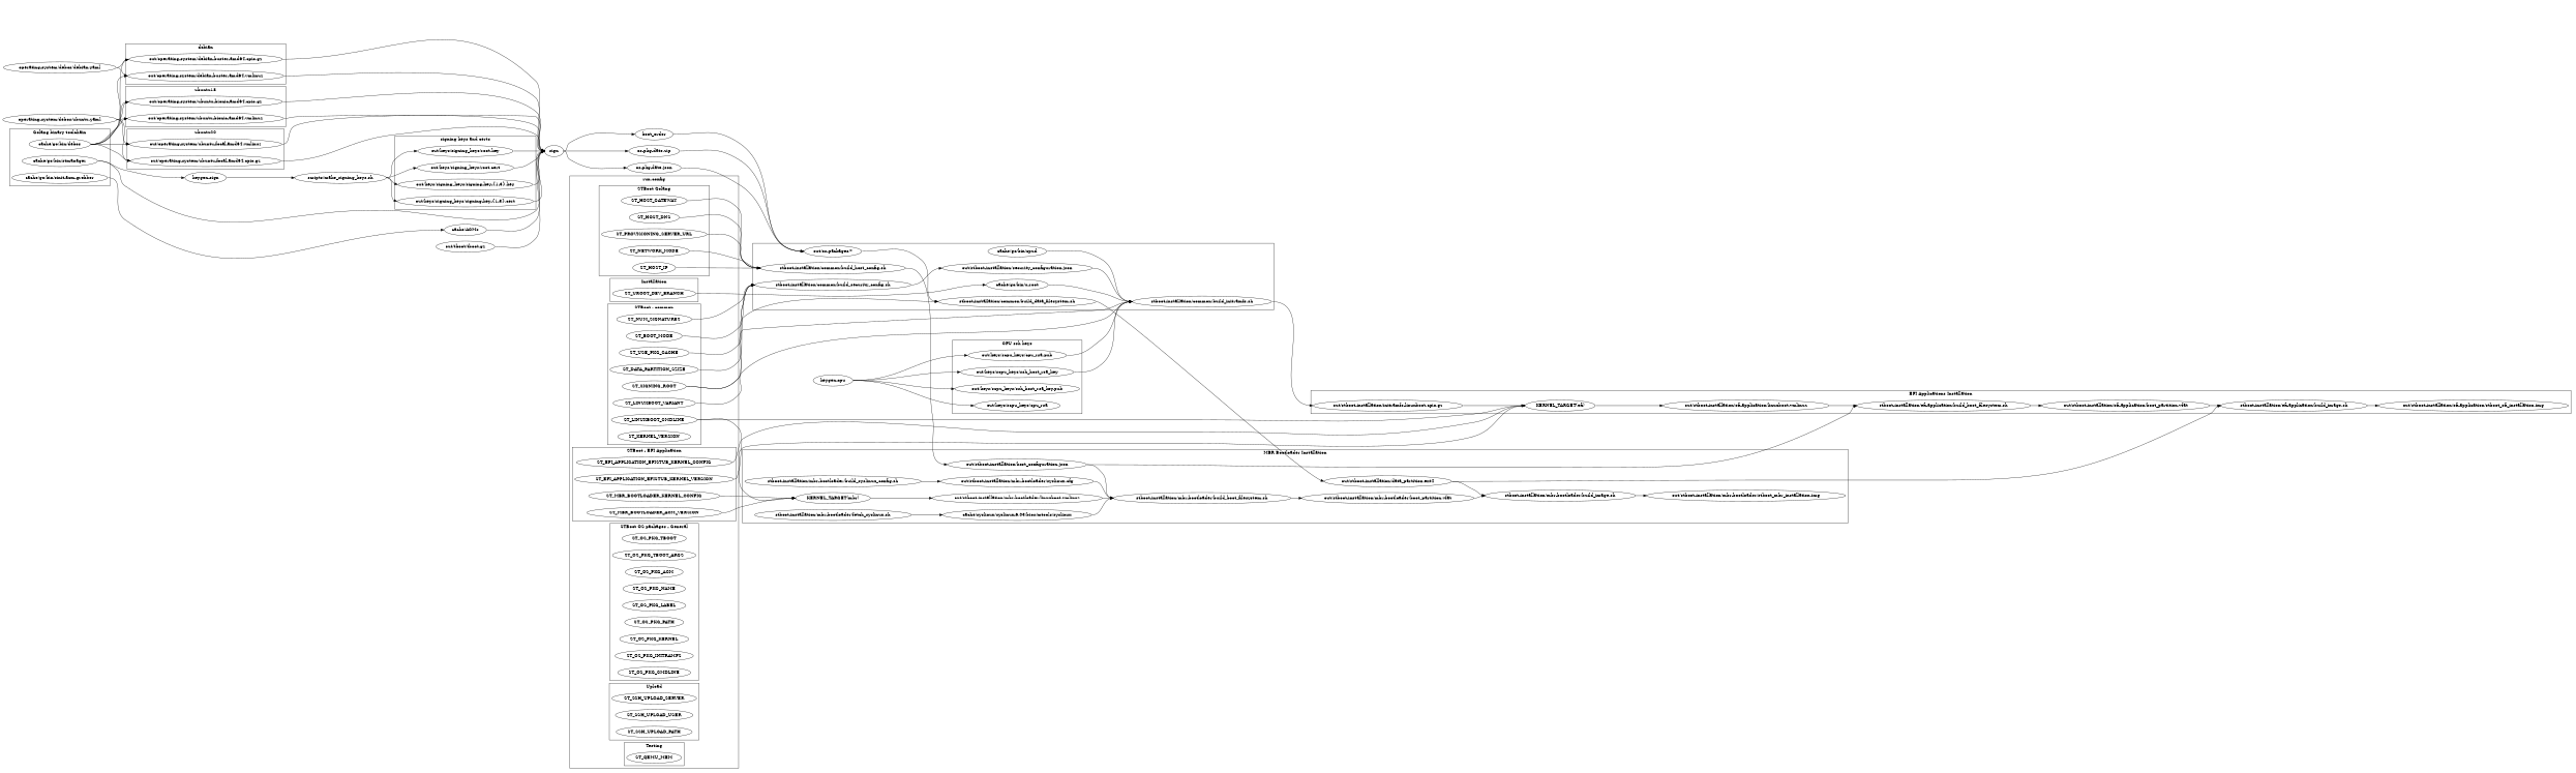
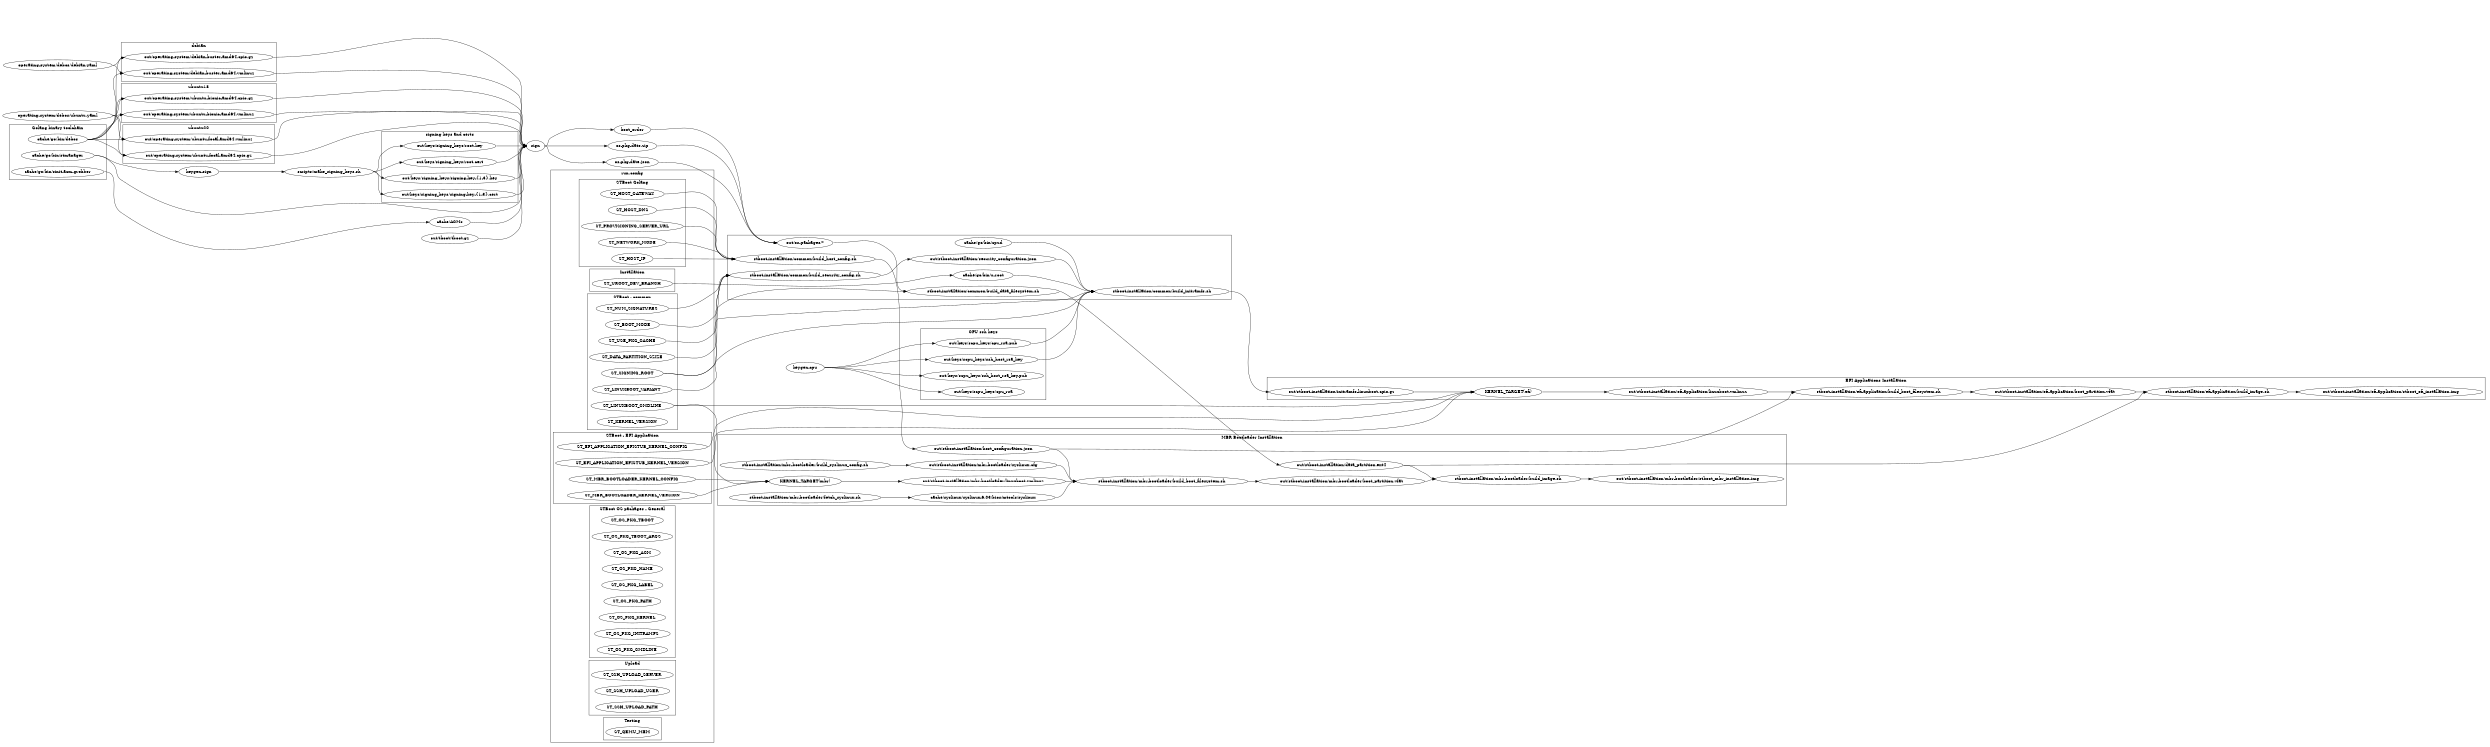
  digraph {
    rankdir=LR
    edge [headport=w tailport=e]
    n1 [label="out/operating-system/debian-buster-amd64.vmlinuz"]
    n2 [label="out/operating-system/debian-buster-amd64.cpio.gz"]
    n3 [label="out/operating-system/ubuntu-bionic-amd64.vmlinuz"]
    n4 [label="out/operating-system/ubuntu-bionic-amd64.cpio.gz"]
    n5 [label="out/operating-system/ubuntu-focal-amd64.vmlinuz"]
    n6 [label="out/operating-system/ubuntu-focal-amd64.cpio.gz"]
    ST_UROOT_DEV_BRANCH
    ST_PROVISIONING_SERVER_URL
    ST_NETWORK_MODE
    ST_HOST_IP
    ST_HOST_GATEWAY
    ST_HOST_DNS
    ST_LINUXBOOT_CMDLINE
    ST_DATA_PARTITION_SZIZE
    ST_LINUXBOOT_VARIANT
    ST_SIGNING_ROOT
    ST_NUM_SIGNATURES
    ST_BOOT_MODE
    ST_USE_PKG_CACHE
    ST_KERNEL_VERSION
    ST_MBR_BOOTLOADER_KERNEL_CONFIG
-   ST_MBR_BOOTLOADER_KERNEL_VERSION [label=ST_MBR_BOOTLOADER_ACM_VERSION]
+   ST_MBR_BOOTLOADER_KERNEL_VERSION
    ST_EFI_APPLICATION_EFISTUB_KERNEL_VERSION
    ST_EFI_APPLICATION_EFISTUB_KERNEL_CONFIG
    ST_OS_PKG_TBOOT
    ST_OS_PKG_TBOOT_ARGS
    ST_OS_PKG_ACM
    ST_OS_PKG_NAME
    ST_OS_PKG_LABEL
    n30 [label=ST_OS_PKG_PATH]
    ST_OS_PKG_KERNEL
    ST_OS_PKG_INITRAMFS
    ST_OS_PKG_CMDLINE
    ST_SSH_UPLOAD_SERVER
    ST_SSH_UPLOAD_USER
    ST_SSH_UPLOAD_PATH
    ST_QEMU_MEM
    n38 [label="out/keys/signing_keys/root.key"]
    n39 [label="out/keys/signing_keys/root.cert"]
    n40 [label="out/keys/signing_keys/signing-key-{1-3}.key"]
    n41 [label="out/keys/signing_keys/signing-key-{1-3}.cert"]
    n42 [label="out/keys/scpu_keys/cpu_rsa"]
    n43 [label="out/keys/scpu_keys/cpu_rsa.pub"]
    n44 [label="out/keys/scpu_keys/ssh_host_rsa_key"]
    n45 [label="out/keys/scpu_keys/ssh_host_rsa_key.pub"]
    n46 [label="out/stboot-installation/mbr-bootloader/stboot_mbr_installation.img"]
    n47 [label="out/stboot-installation/mbr-bootloader/boot_partition.vfat"]
    n48 [label="stboot-installation/mbr-bootloader/build_image.sh"]
    n49 [label="out/stboot-installation/mbr-bootloader/linuxboot.vmlinuz"]
    n50 [label="stboot-installation/mbr-bootloader/build_boot_filesystem.sh"]
    n51 [label="cache/syslinux/syslinux-6.03/bios/mtools/syslinux"]
    n52 [label="out/stboot-installation/mbr-bootloader/syslinux.cfg"]
    n53 [label="out/stboot-installation/data_partition.ext4"]
    n54 [label="out/stboot-installation/host_configuration.json"]
    n55 [label="stboot-installation/mbr-bootloader/fetch_syslinux.sh"]
    n56 [label="stboot-installation/mbr-bootloader/build_syslinux_config.sh"]
    "KERNEL_TARGET(mbr)"
    n58 [label="out/stboot-installation/efi-application/stboot_efi_installation.img"]
    n59 [label="out/stboot-installation/efi-application/boot_partition.vfat"]
    n60 [label="stboot-installation/efi-application/build_image.sh"]
    n61 [label="out/stboot-installation/efi-application/linuxboot.vmlinuz"]
    n62 [label="stboot-installation/efi-application/build_boot_filesystem.sh"]
    n63 [label="out/stboot-installation/initramfs-linuxboot.cpio.gz"]
    "KERNEL_TARGET(efi)"
    n65 [label="out/stboot-installation/security_configuration.json"]
    n66 [label="stboot-installation/common/build_initramfs.sh"]
    n67 [label="out/os-packages/*"]
    n68 [label="stboot-installation/common/build_data_filesystem.sh"]
    n69 [label="cache/go/bin/u-root"]
    n70 [label="cache/go/bin/cpud"]
    n71 [label="stboot-installation/common/build_host_config.sh"]
    n72 [label="stboot-installation/common/build_security_config.sh"]
    n73 [label="cache/go/bin/debos"]
    n74 [label="cache/go/bin/stmanager"]
    n75 [label="cache/go/bin/sinit-acm-grebber"]
    n76 [label=sign]
    n77 [label="keygen-sign"]
    n78 [label="cache/ACMs"]
    n79 [label="out/tboot/tboot.gz"]
    boot_order
    n81 [label="os-pkg-date.zip"]
    n82 [label="os-pkg-date.json"]
    n83 [label="operating-system/debos/debian.yaml"]
    n84 [label="operating-system/debos/ubuntu.yaml"]
    n85 [label="scripts/make_signing_keys.sh"]
    n86 [label="keygen-cpu"]
    subgraph cluster_1 {
      label=debian
      n1
      n2
    }
    subgraph cluster_2 {
      label=ubuntu18
      n3
      n4
    }
    subgraph cluster_3 {
      label=ubuntu20
      n5
      n6
    }
    subgraph cluster_4 {
      label="run.config"
      subgraph cluster_5 {
        label=Installation
        ST_UROOT_DEV_BRANCH
      }
      subgraph cluster_6 {
        label="STBoot Golang"
        ST_PROVISIONING_SERVER_URL
        ST_NETWORK_MODE
        ST_HOST_IP
        ST_HOST_GATEWAY
        ST_HOST_DNS
      }
      subgraph cluster_7 {
        label="STBoot - common"
        ST_LINUXBOOT_CMDLINE
        ST_DATA_PARTITION_SZIZE
        ST_LINUXBOOT_VARIANT
        ST_SIGNING_ROOT
        ST_NUM_SIGNATURES
        ST_BOOT_MODE
        ST_USE_PKG_CACHE
        ST_KERNEL_VERSION
      }
      subgraph cluster_8 {
        label="STBoot - EFI Application"
        ST_MBR_BOOTLOADER_KERNEL_CONFIG
        ST_MBR_BOOTLOADER_KERNEL_VERSION
        ST_EFI_APPLICATION_EFISTUB_KERNEL_VERSION
        ST_EFI_APPLICATION_EFISTUB_KERNEL_CONFIG
      }
      subgraph cluster_9 {
        label="STBoot OS packages - General"
        ST_OS_PKG_TBOOT
        ST_OS_PKG_TBOOT_ARGS
        ST_OS_PKG_ACM
        ST_OS_PKG_NAME
        ST_OS_PKG_LABEL
        n30
        ST_OS_PKG_KERNEL
        ST_OS_PKG_INITRAMFS
        ST_OS_PKG_CMDLINE
      }
      subgraph cluster_10 {
        label=Upload
        ST_SSH_UPLOAD_SERVER
        ST_SSH_UPLOAD_USER
        ST_SSH_UPLOAD_PATH
      }
      subgraph cluster_11 {
        label=Testing
        ST_QEMU_MEM
      }
    }
    subgraph cluster_12 {
      label="signing keys and certs"
      n38
      n39
      n40
      n41
    }
    subgraph cluster_13 {
      label="CPU ssh keys"
      n42
      n43
      n44
      n45
    }
    subgraph cluster_14 {
      label="MBR Bootloader Installation"
      n46
      n47
      n48
      n49
      n50
      n51
      n52
      n53
      n54
      n55
      n56
      "KERNEL_TARGET(mbr)"
    }
    subgraph cluster_15 {
      label="EFI Applications Installation"
      n58
      n59
      n60
      n61
      n62
      n63
      "KERNEL_TARGET(efi)"
    }
    subgraph cluster_16 {
      n65
      n66
      n67
      n68
      n69
      n70
      n71
      n72
    }
    subgraph cluster_17 {
      label="Golang binary toolchain"
      n73
      n74
      n75
    }
    n1 -> n76
    n2 -> n76
    n3 -> n76
    n4 -> n76
    n5 -> n76
    n6 -> n76
    ST_UROOT_DEV_BRANCH -> n69
    ST_PROVISIONING_SERVER_URL -> n71
    ST_NETWORK_MODE -> n71
    ST_HOST_IP -> n71
    ST_HOST_GATEWAY -> n71
    ST_HOST_DNS -> n71
    ST_LINUXBOOT_CMDLINE -> "KERNEL_TARGET(mbr)"
    ST_LINUXBOOT_CMDLINE -> "KERNEL_TARGET(efi)"
    ST_DATA_PARTITION_SZIZE -> n68
    ST_LINUXBOOT_VARIANT -> n66
    ST_SIGNING_ROOT -> n66
    ST_SIGNING_ROOT -> n72
    ST_NUM_SIGNATURES -> n72
    ST_BOOT_MODE -> n72
    ST_USE_PKG_CACHE -> n72
    ST_MBR_BOOTLOADER_KERNEL_CONFIG -> "KERNEL_TARGET(mbr)"
    ST_MBR_BOOTLOADER_KERNEL_VERSION -> "KERNEL_TARGET(mbr)"
    ST_EFI_APPLICATION_EFISTUB_KERNEL_VERSION -> "KERNEL_TARGET(efi)"
    ST_EFI_APPLICATION_EFISTUB_KERNEL_CONFIG -> "KERNEL_TARGET(efi)"
    n38 -> n76
    n39 -> n76
    n40 -> n76
    n41 -> n76
    n43 -> n66
    n44 -> n66
    n47 -> n48
    n48 -> n46
    n49 -> n50
    n50 -> n47
    n51 -> n50
    n52 -> n50
    n53 -> n48
    n53 -> n60
    n54 -> n50
    n54 -> n62
    n55 -> n51
    n56 -> n52
    "KERNEL_TARGET(mbr)" -> n49
    n59 -> n60
    n60 -> n58
    n61 -> n62
    n62 -> n59
    n63 -> "KERNEL_TARGET(efi)"
    "KERNEL_TARGET(efi)" -> n61
    n65 -> n66
    n66 -> n63
    n67 -> n68
    n68 -> n53
    n69 -> n66
    n70 -> n66
    n71 -> n54
    n72 -> n65
    n73 -> n1
    n73 -> n2
    n73 -> n3
    n73 -> n4
    n73 -> n5
    n73 -> n6
    n74 -> n76
    n74 -> n77
    n75 -> n78
    n76 -> boot_order
    n76 -> n81
    n76 -> n82
    n77 -> n85
    n78 -> n76
    n79 -> n76
    boot_order -> n67
    n81 -> n67
    n82 -> n67
    n83 -> n1
    n83 -> n2
    n84 -> n3
    n84 -> n4
    n84 -> n5
    n84 -> n6
    n85 -> n38
    n85 -> n39
    n85 -> n40
    n85 -> n41
    n86 -> n42
    n86 -> n43
    n86 -> n44
    n86 -> n45
  }
